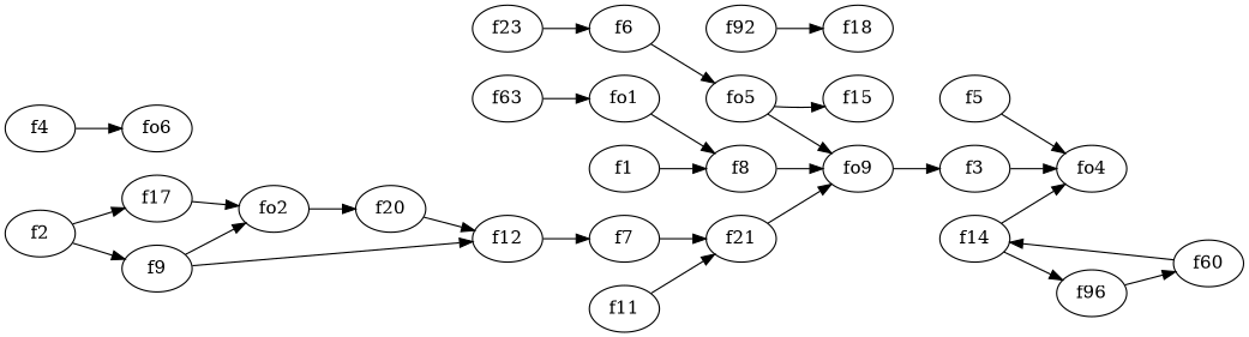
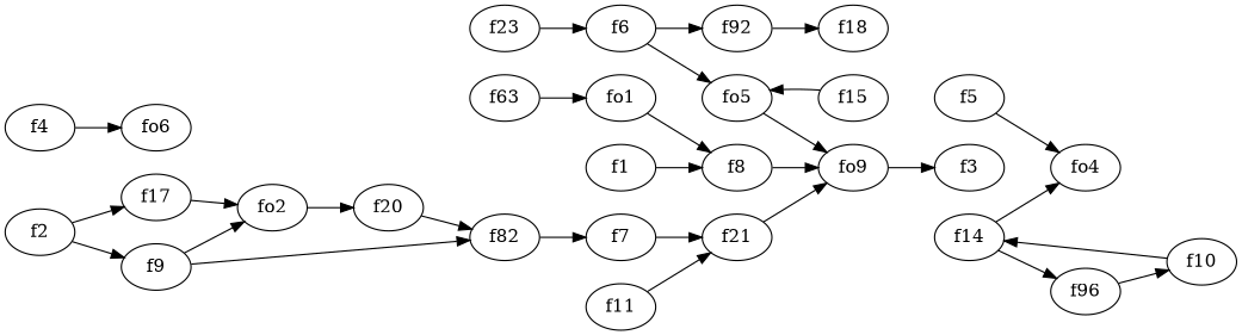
  strict digraph {
    rankdir=LR
    edge [weight=2]
    f1
    f8
    n3 [label=fo9]
    f2
    f17
    f9
    fo2
    f3
    fo4
    f4
    fo6
    f5
    n13 [label=f92]
    f6
    fo5
    f18
    f7
    f21
-   f12
+   f12 [label=f82]
    f20
-   f10 [label=f60]
+   f10
    f14
    n23 [label=f96]
    f11
    n25 [label=f63]
    fo1
    f15
    f23
    f1 -> f8
    f8 -> n3
    n3 -> f3
    f2 -> f17
    f2 -> f9
    f17 -> fo2
    f9 -> fo2
    f9 -> f12
    fo2 -> f20
-   f3 -> fo4
    f4 -> fo6
    f5 -> fo4
    n13 -> f18
+   f6 -> n13
    f6 -> fo5
    fo5 -> n3
    f7 -> f21
    f21 -> n3
    f12 -> f7
    f20 -> f12
    f10 -> f14
    f14 -> fo4
    f14 -> n23
    n23 -> f10
    f11 -> f21
    n25 -> fo1
    fo1 -> f8
-   fo5 -> f15
+   f15 -> fo5
    f23 -> f6
  }
